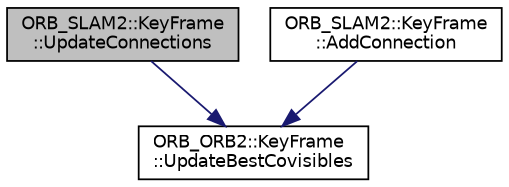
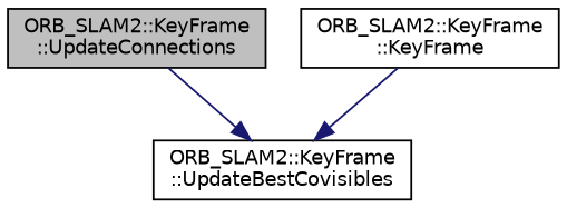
  digraph {
    rankdir=TB
    node [color=black fillcolor=white fontname=Helvetica fontsize=10 shape=record style=filled]
    edge [color=midnightblue fontname=Helvetica fontsize=10 labelfontname=Helvetica labelfontsize=10 style=solid]
    n1 [fillcolor=grey75 fontcolor=black height=0.2 label="ORB_SLAM2::KeyFrame\l::UpdateConnections" width=0.4]
-   n2 [height=0.2 label="ORB_ORB2::KeyFrame\l::UpdateBestCovisibles" width=0.4]
-   n3 [height=0.2 label="ORB_SLAM2::KeyFrame\l::AddConnection" width=0.4]
+   n2 [height=0.2 label="ORB_SLAM2::KeyFrame\l::UpdateBestCovisibles" width=0.4]
+   n3 [height=0.2 label="ORB_SLAM2::KeyFrame\l::KeyFrame" width=0.4]
    n1 -> n2
    n3 -> n2
  }
